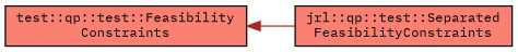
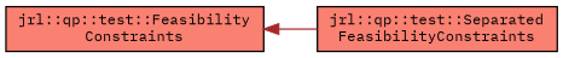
  digraph {
    rankdir=LR
    fontname="IBM Plex Mono"
    node [color=black fillcolor=salmon fontname="IBM Plex Mono" fontsize=10 shape=record style=filled]
-   n1 [height=0.2 label="test::qp::test::Feasibility\lConstraints" width=0.4]
+   n1 [height=0.2 label="jrl::qp::test::Feasibility\lConstraints" width=0.4]
    n2 [height=0.2 label="jrl::qp::test::Separated\lFeasibilityConstraints" width=0.4]
    n1 -> n2 [color=brown dir=back fontname="IBM Plex Mono" fontsize=10 labelfontname=Helvetica labelfontsize=10 style=solid]
  }
